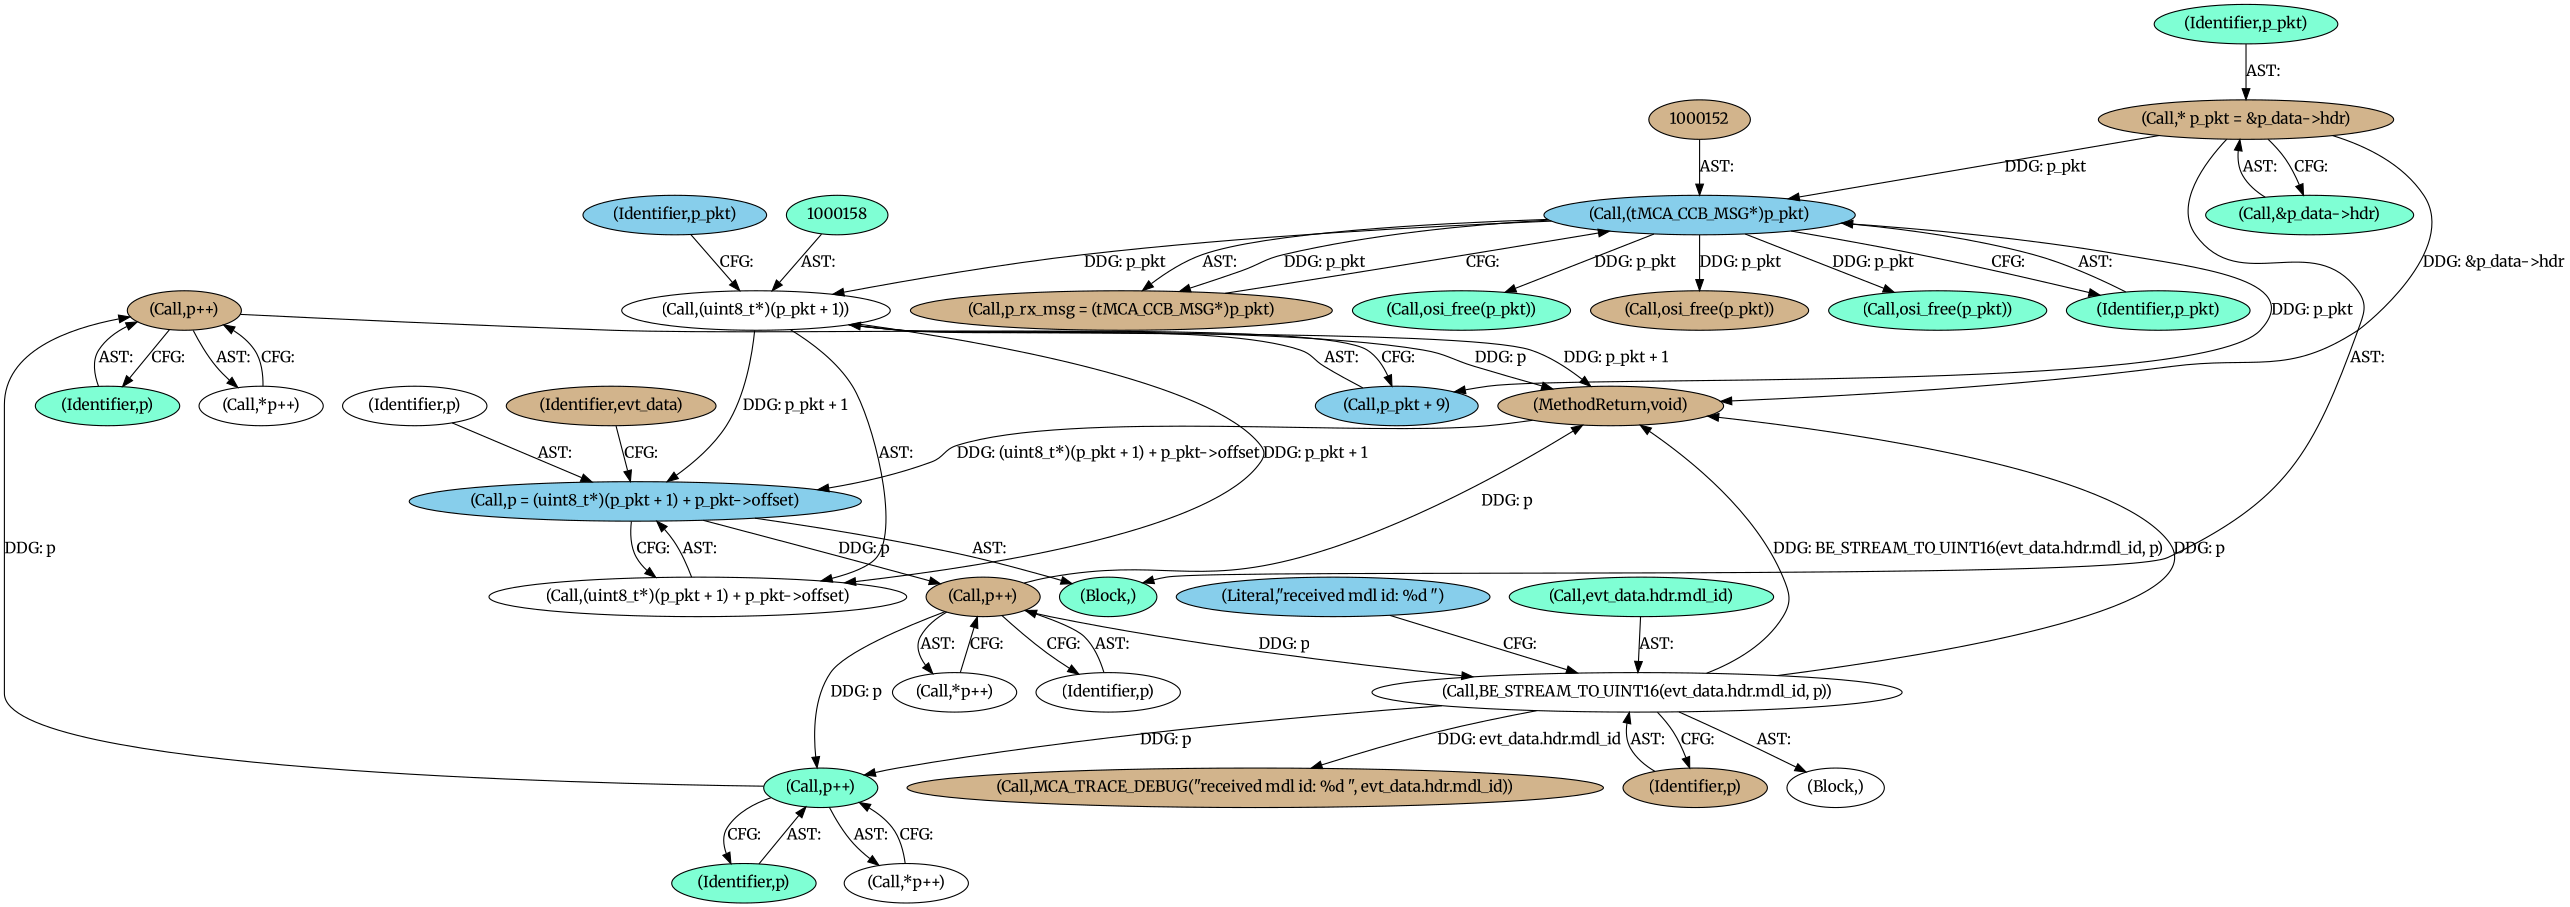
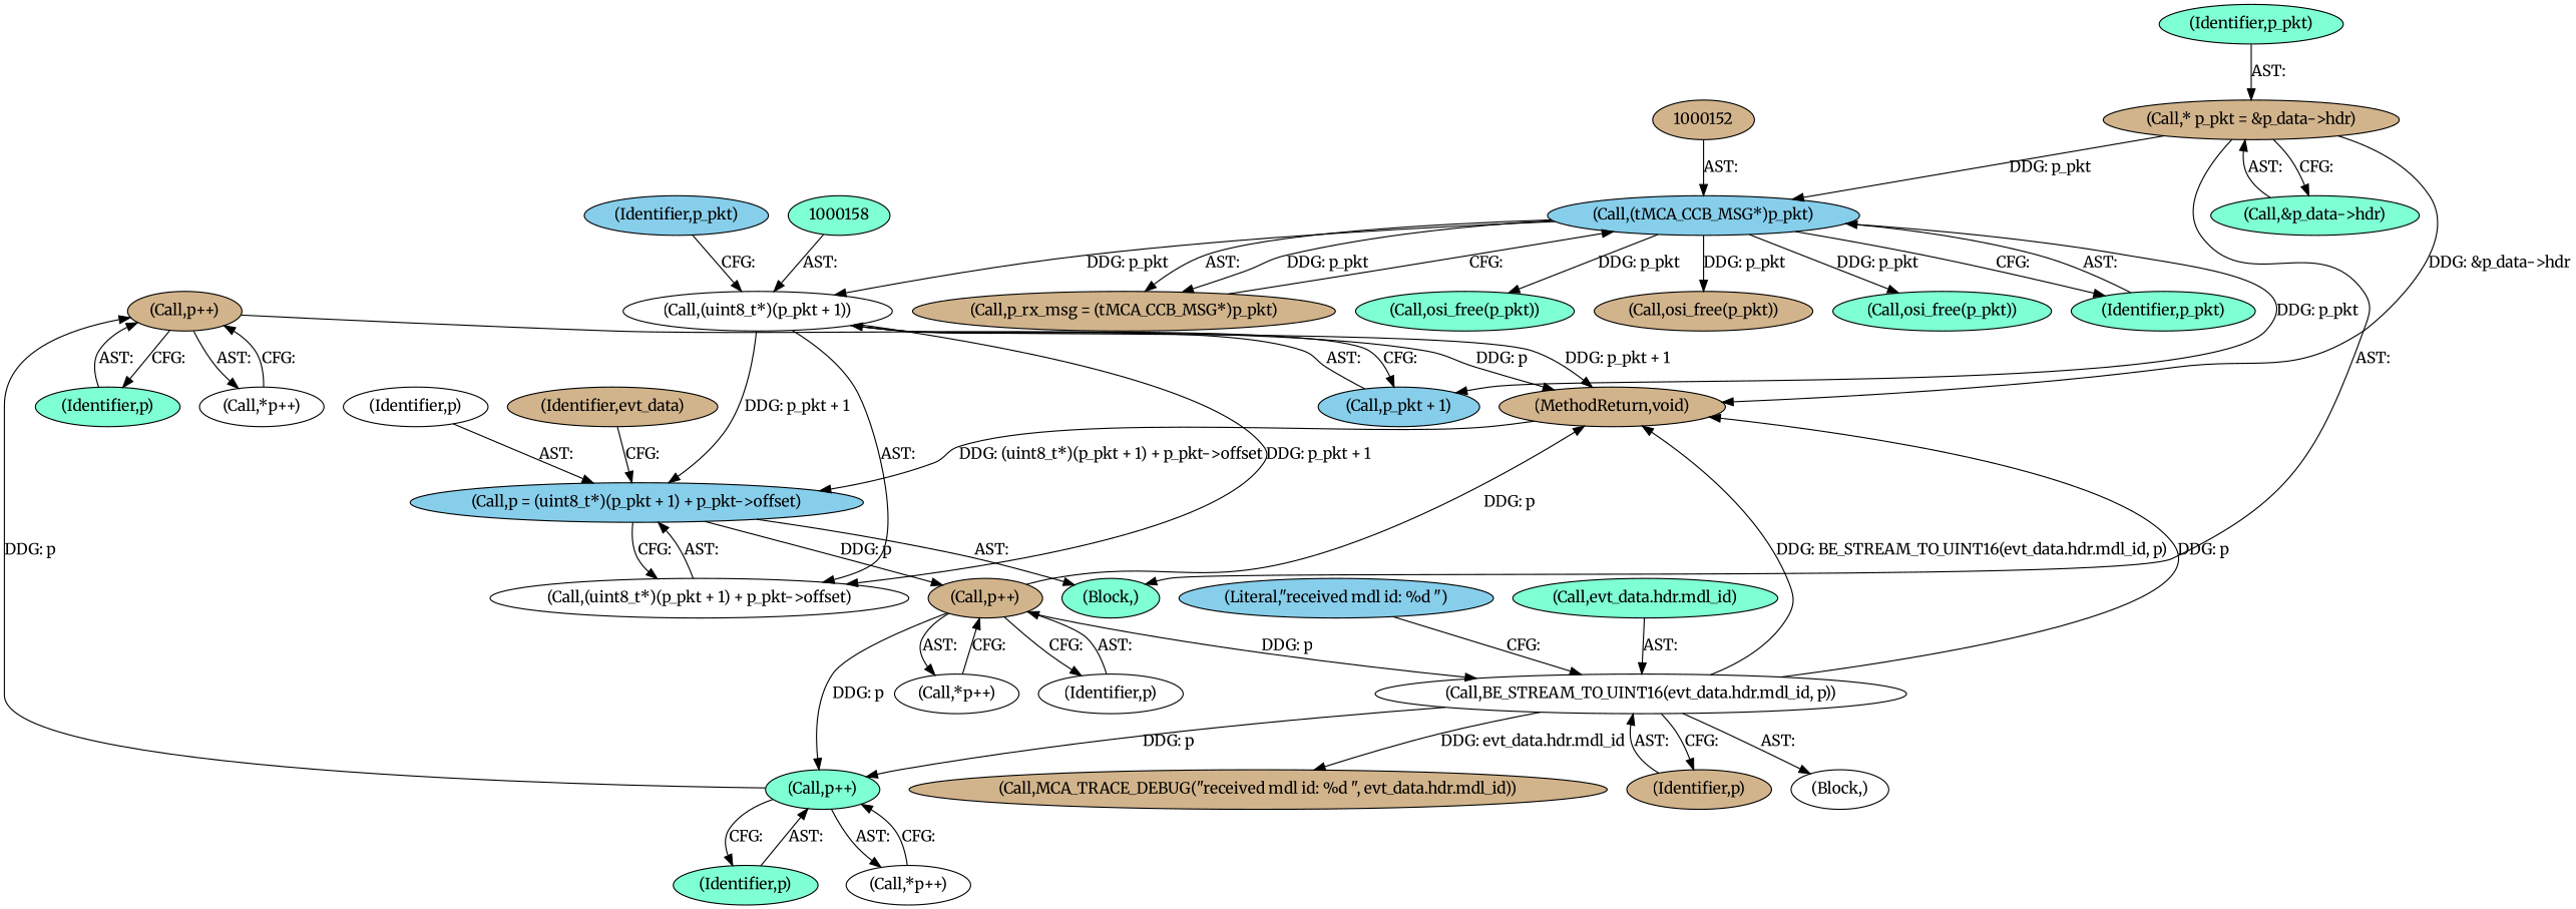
  digraph {
    fontname=Merriweather
    node [fillcolor=aquamarine fontname=Merriweather style=filled]
    edge [fontname=Merriweather]
    n1 [fillcolor=tan label="(Call,p++)"]
    n2 [label="(Identifier,p)"]
    n3 [fillcolor=tan label="(MethodReturn,void)"]
    n4 [fillcolor=white label="(Call,*p++)"]
    n5 [fillcolor=skyblue label="(Call,p = (uint8_t*)(p_pkt + 1) + p_pkt->offset)"]
    n6 [label="(Call,p++)"]
    n7 [label="(Identifier,p)"]
    n8 [fillcolor=white label="(Call,*p++)"]
    n9 [fillcolor=tan label="(Call,p++)"]
    n10 [fillcolor=white label="(Call,BE_STREAM_TO_UINT16(evt_data.hdr.mdl_id, p))"]
    n11 [fillcolor=white label="(Call,*p++)"]
    n12 [fillcolor=white label="(Identifier,p)"]
    n13 [fillcolor=white label="(Block,)"]
    n14 [fillcolor=tan label="(Call,MCA_TRACE_DEBUG(\"received mdl id: %d \", evt_data.hdr.mdl_id))"]
    n15 [fillcolor=tan label="(Identifier,p)"]
    n16 [fillcolor=white label="(Call,(uint8_t*)(p_pkt + 1) + p_pkt->offset)"]
    n17 [label="(Block,)"]
    n18 [fillcolor=white label="(Call,(uint8_t*)(p_pkt + 1))"]
-   n19 [fillcolor=skyblue label="(Call,p_pkt + 9)"]
+   n19 [fillcolor=skyblue label="(Call,p_pkt + 1)"]
    n20 [fillcolor=skyblue label="(Call,(tMCA_CCB_MSG*)p_pkt)"]
    n21 [fillcolor=tan label="(Call,p_rx_msg = (tMCA_CCB_MSG*)p_pkt)"]
    n22 [label="(Call,osi_free(p_pkt))"]
    n23 [fillcolor=tan label="(Call,osi_free(p_pkt))"]
    n24 [label="(Call,osi_free(p_pkt))"]
    n25 [label="(Identifier,p_pkt)"]
    n26 [fillcolor=tan label="(Call,* p_pkt = &p_data->hdr)"]
    n27 [label="(Call,&p_data->hdr)"]
    n28 [label="(Identifier,p_pkt)"]
    n29 [fillcolor=skyblue label="(Identifier,p_pkt)"]
    n30 [fillcolor=skyblue label="(Literal,\"received mdl id: %d \")"]
    n31 [fillcolor=white label="(Identifier,p)"]
    n32 [fillcolor=tan label="(Identifier,evt_data)"]
    n33 [label="(Call,evt_data.hdr.mdl_id)"]
    1000158
    1000152 [fillcolor=tan]
    n1 -> n2 [label="CFG: "]
    n1 -> n3 [label="DDG: p"]
    n1 -> n4 [label="AST: "]
    n2 -> n1 [label="AST: "]
    n3 -> n5 [label="DDG: (uint8_t*)(p_pkt + 1) + p_pkt->offset"]
    n4 -> n1 [label="CFG: "]
    n5 -> n9 [label="DDG: p"]
    n5 -> n16 [label="CFG: "]
    n5 -> n17 [label="AST: "]
    n6 -> n1 [label="DDG: p"]
    n6 -> n7 [label="CFG: "]
    n6 -> n8 [label="AST: "]
    n7 -> n6 [label="AST: "]
    n8 -> n6 [label="CFG: "]
    n9 -> n3 [label="DDG: p"]
    n9 -> n6 [label="DDG: p"]
    n9 -> n10 [label="DDG: p"]
    n9 -> n11 [label="AST: "]
    n9 -> n12 [label="CFG: "]
    n10 -> n3 [label="DDG: BE_STREAM_TO_UINT16(evt_data.hdr.mdl_id, p)"]
    n10 -> n3 [label="DDG: p"]
    n10 -> n6 [label="DDG: p"]
    n10 -> n13 [label="AST: "]
    n10 -> n14 [label="DDG: evt_data.hdr.mdl_id"]
    n10 -> n15 [label="CFG: "]
    n11 -> n9 [label="CFG: "]
    n12 -> n9 [label="AST: "]
    n15 -> n10 [label="AST: "]
    n16 -> n5 [label="AST: "]
    n18 -> n3 [label="DDG: p_pkt + 1"]
    n18 -> n5 [label="DDG: p_pkt + 1"]
    n18 -> n16 [label="AST: "]
    n18 -> n16 [label="DDG: p_pkt + 1"]
    n18 -> n19 [label="CFG: "]
    n19 -> n18 [label="AST: "]
    n20 -> n18 [label="DDG: p_pkt"]
    n20 -> n19 [label="DDG: p_pkt"]
    n20 -> n21 [label="AST: "]
    n20 -> n21 [label="DDG: p_pkt"]
    n20 -> n22 [label="DDG: p_pkt"]
    n20 -> n23 [label="DDG: p_pkt"]
    n20 -> n24 [label="DDG: p_pkt"]
    n20 -> n25 [label="CFG: "]
    n21 -> n20 [label="CFG: "]
    n25 -> n20 [label="AST: "]
    n26 -> n3 [label="DDG: &p_data->hdr"]
    n26 -> n17 [label="AST: "]
    n26 -> n20 [label="DDG: p_pkt"]
    n26 -> n27 [label="CFG: "]
    n27 -> n26 [label="AST: "]
    n28 -> n26 [label="AST: "]
    n29 -> n18 [label="CFG: "]
    n30 -> n10 [label="CFG: "]
    n31 -> n5 [label="AST: "]
    n32 -> n5 [label="CFG: "]
    n33 -> n10 [label="AST: "]
    1000158 -> n18 [label="AST: "]
    1000152 -> n20 [label="AST: "]
  }
